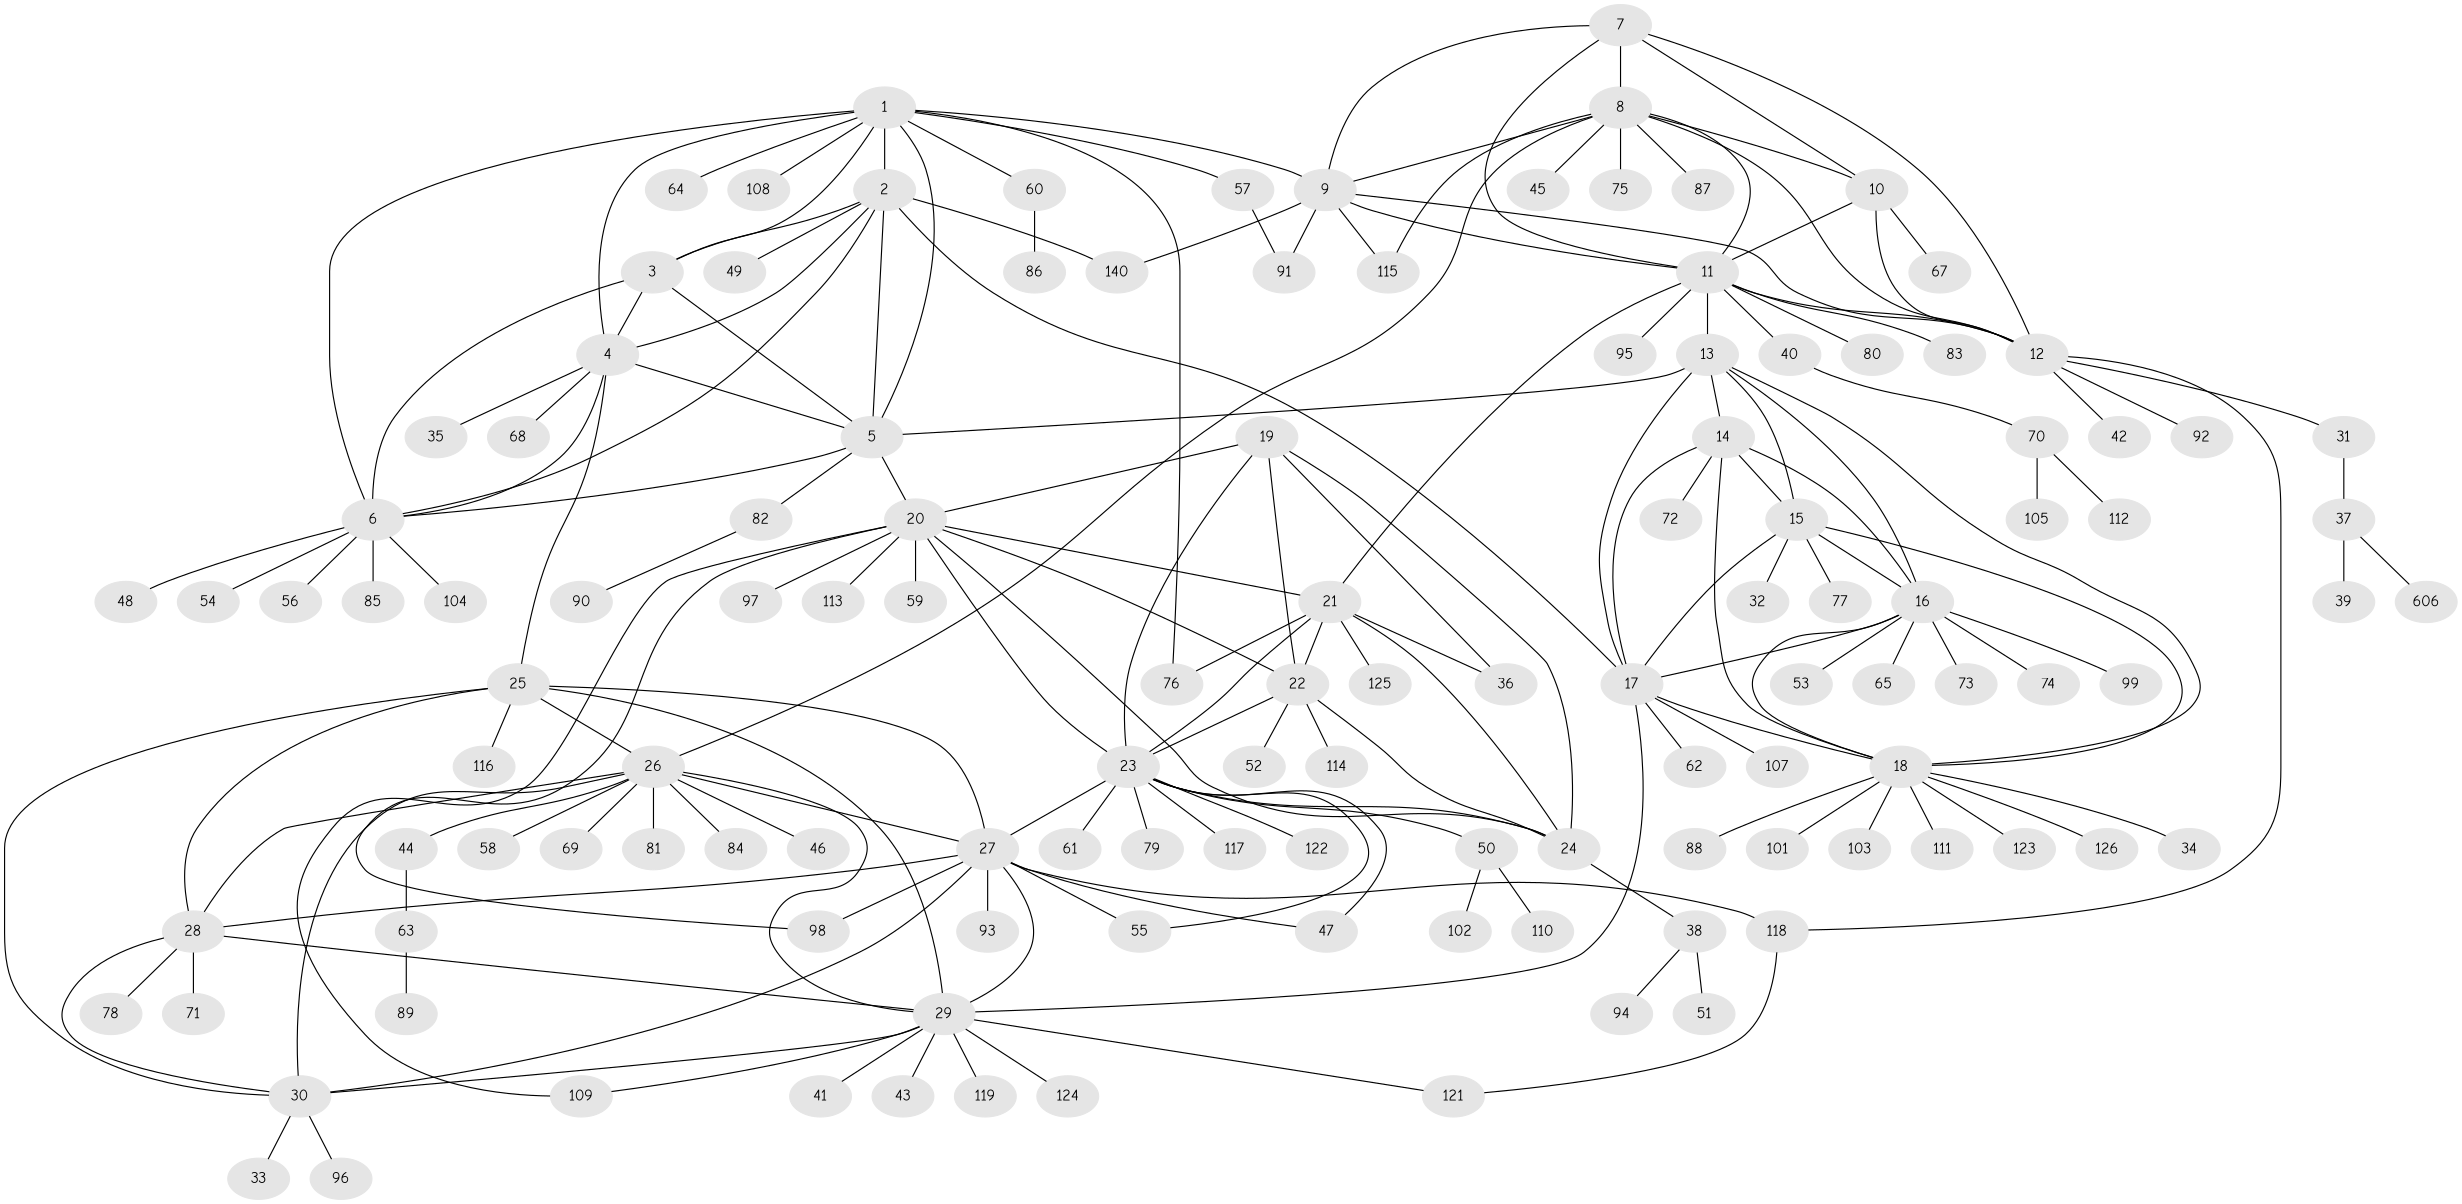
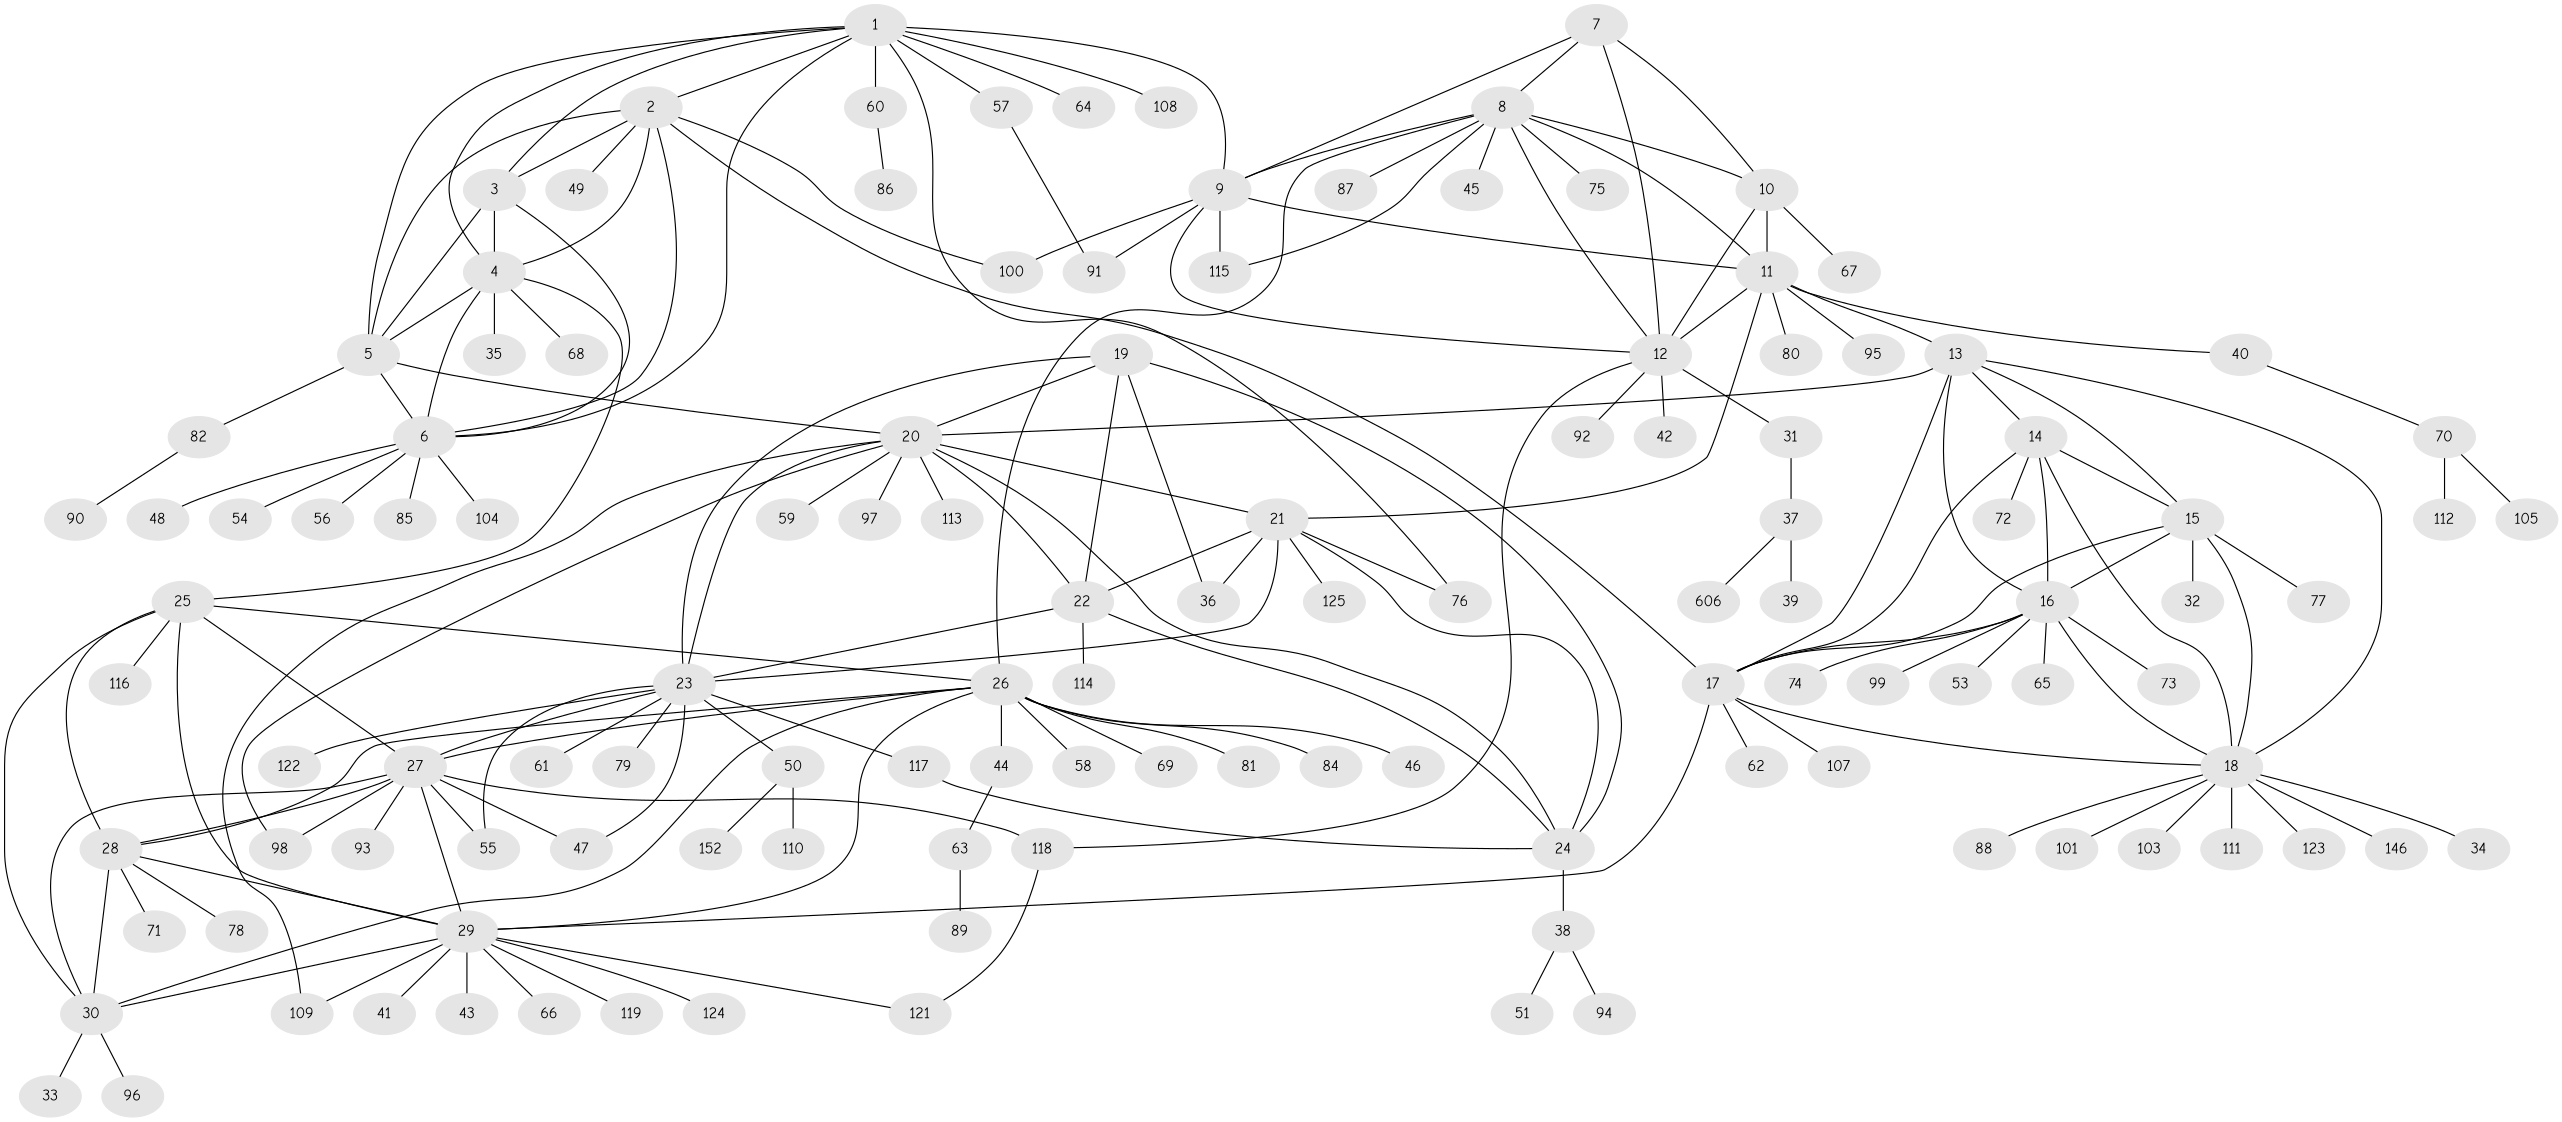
  graph {
    fontname="Comic Neue"
    node [color=gray90 fontname="Comic Neue" style=filled]
    edge [fontname="Comic Neue"]
    1
    2
    3
    4
    5
    6
    9
    57
    60
    64
    76
    108
    17
    49
-   100 [label=140]
+   100
    25
    35
    68
    20
    82
    48
    54
    56
    85
    104
    11
    12
    115
    91
    86
    18
    29
    62
    107
    26
    27
    28
    30
    116
    21
    22
    23
    24
    59
    97
    98
    109
    113
    90
    7
    8
    10
    45
    75
    87
    67
    13
    40
    80
-   83
    95
    31
    42
    92
    118
    44
    46
    58
    69
    81
    84
    14
    15
    16
    36
    125
    70
    37
    121
    72
    32
    77
    53
    65
    73
    74
    99
    34
    88
    101
    103
    111
    123
-   126
+   126 [label=146]
    41
    43
+   66
    119
    124
    19
-   52
    114
    47
    50
    55
    61
    79
    117
    122
    38
    93
-   102
+   102 [label=152]
    110
    51
    94
    71
    78
    33
    96
    63
    39
    n122 [label=606]
    105
    112
    89
    1 -- 2
    1 -- 3
    1 -- 4
    1 -- 5
    1 -- 6
    1 -- 9
    1 -- 57
    1 -- 60
    1 -- 64
    1 -- 76
    1 -- 108
    2 -- 3
    2 -- 4
    2 -- 5
    2 -- 6
    2 -- 17
    2 -- 49
    2 -- 100
    3 -- 4
    3 -- 5
    3 -- 6
    4 -- 5
    4 -- 6
    4 -- 25
    4 -- 35
    4 -- 68
    5 -- 6
    5 -- 20
    5 -- 82
    6 -- 48
    6 -- 54
    6 -- 56
    6 -- 85
    6 -- 104
    9 -- 100
    9 -- 11
    9 -- 12
    9 -- 115
    9 -- 91
    57 -- 91
    60 -- 86
    17 -- 18
    17 -- 29
    17 -- 62
    17 -- 107
    25 -- 29
    25 -- 26
    25 -- 27
    25 -- 28
    25 -- 30
    25 -- 116
    20 -- 21
    20 -- 22
    20 -- 23
    20 -- 24
    20 -- 59
    20 -- 97
    20 -- 98
    20 -- 109
    20 -- 113
    82 -- 90
    11 -- 12
    11 -- 21
    11 -- 13
    11 -- 40
    11 -- 80
-   11 -- 83
    11 -- 95
    12 -- 31
    12 -- 42
    12 -- 92
    12 -- 118
    18 -- 34
    18 -- 88
    18 -- 101
    18 -- 103
    18 -- 111
    18 -- 123
    18 -- 126
    29 -- 30
    29 -- 109
    29 -- 121
    29 -- 41
    29 -- 43
+   29 -- 66
    29 -- 119
    29 -- 124
    26 -- 29
    26 -- 27
    26 -- 28
    26 -- 30
    26 -- 44
    26 -- 46
    26 -- 58
    26 -- 69
    26 -- 81
    26 -- 84
    27 -- 29
    27 -- 28
    27 -- 30
    27 -- 98
    27 -- 118
    27 -- 47
    27 -- 55
    27 -- 93
    28 -- 29
    28 -- 30
    28 -- 71
    28 -- 78
    30 -- 33
    30 -- 96
    21 -- 76
    21 -- 22
    21 -- 23
    21 -- 24
    21 -- 36
    21 -- 125
    22 -- 23
    22 -- 24
-   22 -- 52
    22 -- 114
    23 -- 27
-   23 -- 24
+   117 -- 24
    23 -- 47
    23 -- 50
    23 -- 55
    23 -- 61
    23 -- 79
    23 -- 117
    23 -- 122
    24 -- 38
    7 -- 9
-   7 -- 11
    7 -- 12
    7 -- 8
    7 -- 10
    8 -- 9
    8 -- 11
    8 -- 12
    8 -- 115
    8 -- 26
    8 -- 10
    8 -- 45
    8 -- 75
    8 -- 87
    10 -- 11
    10 -- 12
    10 -- 67
    13 -- 17
-   13 -- 5
+   13 -- 20
    13 -- 18
    13 -- 14
    13 -- 15
    13 -- 16
    40 -- 70
    31 -- 37
    118 -- 121
    44 -- 63
    14 -- 17
    14 -- 18
    14 -- 15
    14 -- 16
    14 -- 72
    15 -- 17
    15 -- 18
    15 -- 16
    15 -- 32
    15 -- 77
    16 -- 17
    16 -- 18
    16 -- 53
    16 -- 65
    16 -- 73
    16 -- 74
    16 -- 99
    70 -- 105
    70 -- 112
    37 -- 39
    37 -- n122
    19 -- 20
    19 -- 22
    19 -- 23
    19 -- 24
    19 -- 36
    50 -- 102
    50 -- 110
    38 -- 51
    38 -- 94
    63 -- 89
  }
